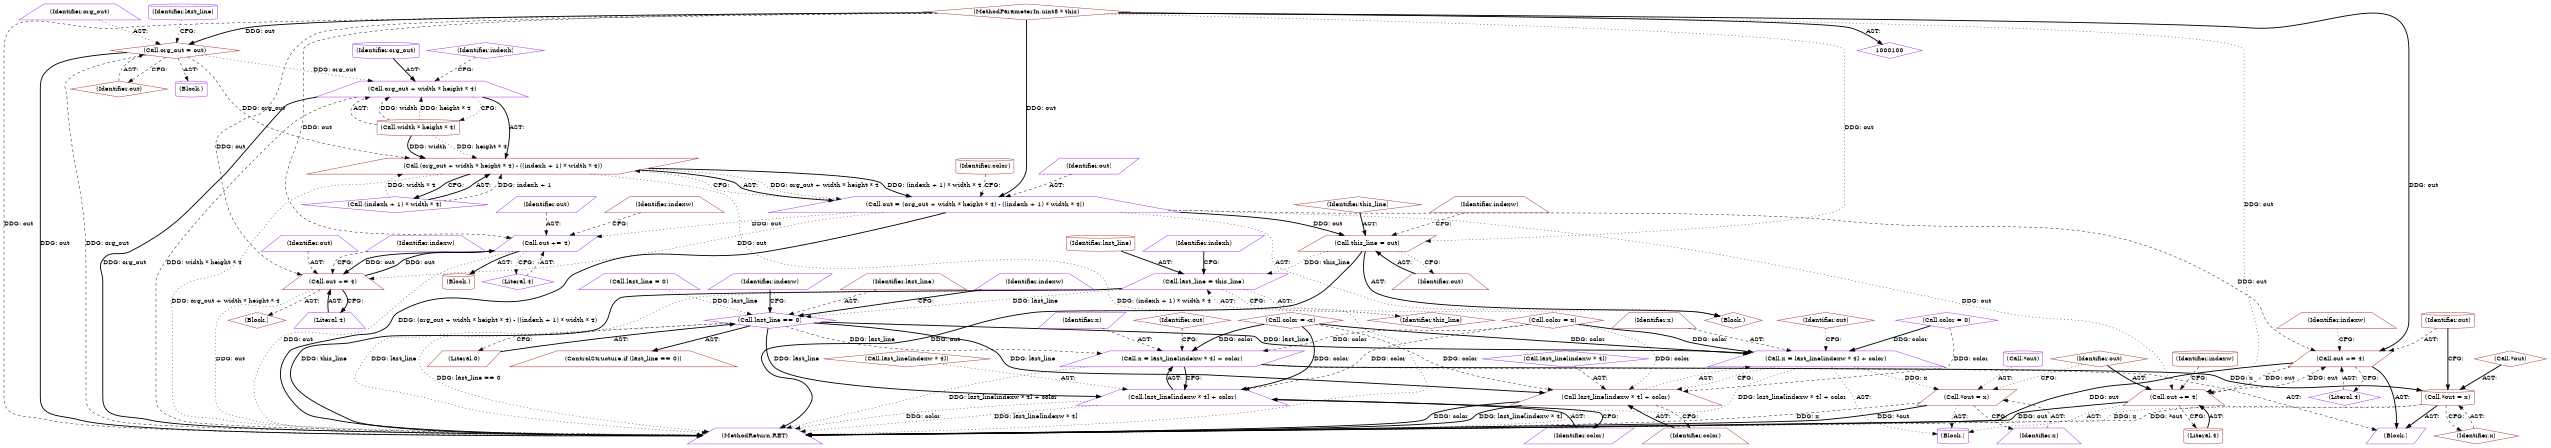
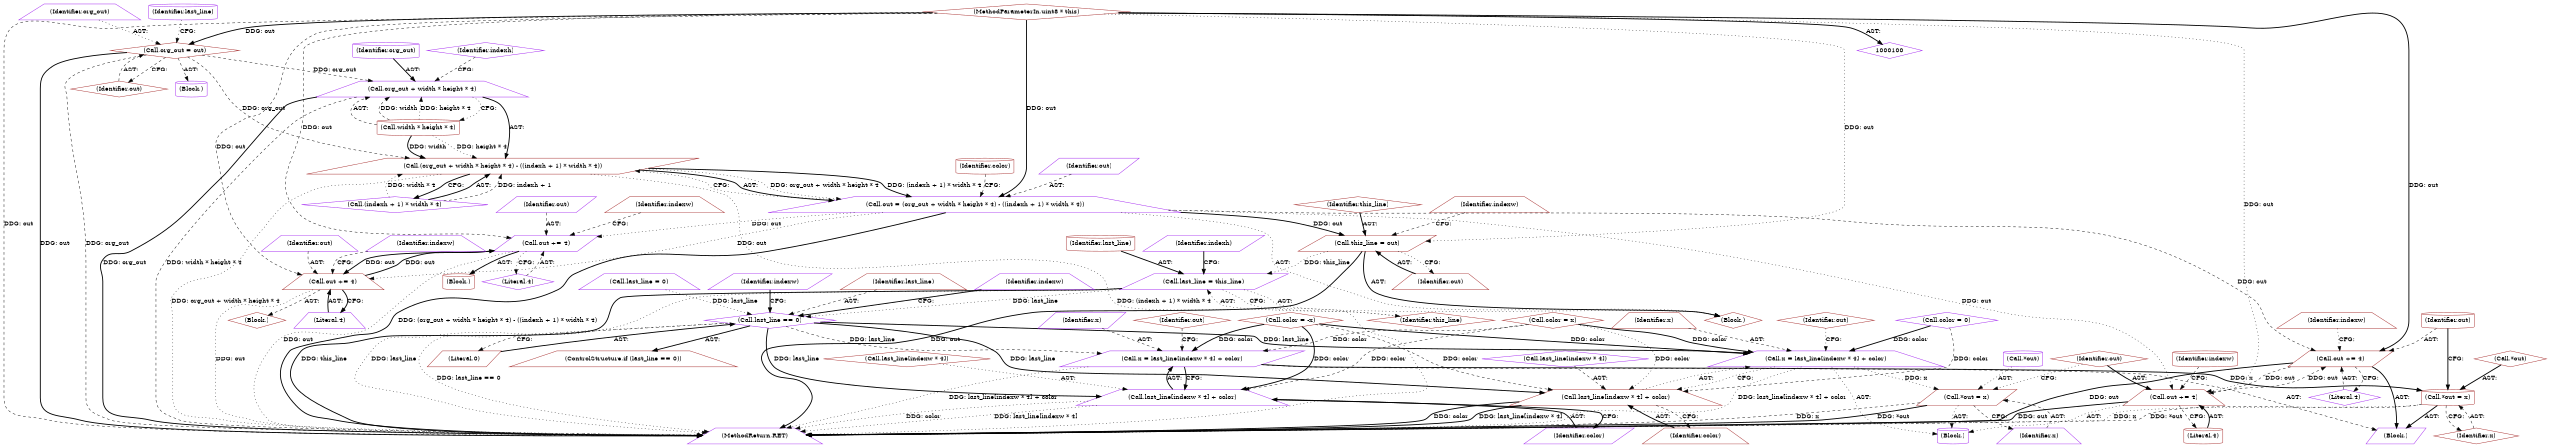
  digraph {
    node [color=brown shape=diamond]
    edge [style=bold]
    n1 [label="(Call,org_out = out)"]
    n2 [label="(Call,(org_out + width * height * 4) - ((indexh + 1) * width * 4))" shape=parallelogram]
    n3 [color=purple label="(Call,org_out + width * height * 4)" shape=trapezium]
    n4 [label="(Identifier,out)"]
    n5 [color=purple label="(Block,)" shape=cylinder]
    n6 [color=purple label="(MethodReturn,RET)" shape=trapezium]
    n7 [color=purple label="(Call,out = (org_out + width * height * 4) - ((indexh + 1) * width * 4))" shape=trapezium]
    n8 [color=purple label="(Call,(indexh + 1) * width * 4)"]
    n9 [label="(Call,width * height * 4)" shape=cylinder]
    n10 [label="(MethodParameterIn,uint8 * this)"]
    n11 [label="(Call,this_line = out)" shape=parallelogram]
    n12 [color=purple label="(Call,out += 4)" shape=parallelogram]
    n13 [label="(Call,out += 4)" shape=trapezium]
    n14 [label="(Call,out += 4)" shape=parallelogram]
    n15 [label="(Call,out += 4)" shape=trapezium]
    1000100 [color=purple]
    n17 [label="(Block,)"]
    n18 [color=purple label="(Call,last_line = this_line)" shape=parallelogram]
    n19 [label="(Identifier,out)" shape=trapezium]
    n20 [label="(Block,)" shape=cylinder]
    n21 [color=purple label="(Literal,4)"]
    n22 [label="(Block,)"]
    n23 [color=purple label="(Literal,4)" shape=trapezium]
    n24 [color=purple label="(Block,)" shape=parallelogram]
    n25 [color=purple label="(Literal,4)"]
    n26 [color=purple label="(Block,)" shape=cylinder]
    n27 [label="(Literal,4)" shape=cylinder]
    n28 [color=purple label="(Call,last_line == 0)"]
    n29 [label="(Identifier,this_line)"]
    n30 [color=purple label="(Call,x = last_line[indexw * 4] + color)" shape=parallelogram]
    n31 [color=purple label="(Call,last_line[indexw * 4] + color)" shape=trapezium]
    n32 [color=purple label="(Call,x = last_line[indexw * 4] + color)" shape=trapezium]
    n33 [label="(Call,last_line[indexw * 4] + color)" shape=trapezium]
    n34 [label="(Literal,0)" shape=parallelogram]
    n35 [label="(ControlStructure,if (last_line == 0))" shape=trapezium]
    n36 [label="(Call,*out = x)" shape=cylinder]
    n37 [color=purple label="(Identifier,color)" shape=parallelogram]
    n38 [label="(Call,*out = x)" shape=parallelogram]
    n39 [label="(Identifier,color)" shape=trapezium]
    n40 [label="(Identifier,x)"]
    n41 [color=purple label="(Identifier,x)" shape=trapezium]
    n42 [label="(Call,*out)"]
    n43 [color=purple label="(Call,color = 0)"]
    n44 [color=purple label="(Identifier,org_out)" shape=cylinder]
    n45 [color=purple label="(Identifier,x)" shape=parallelogram]
    n46 [label="(Identifier,out)"]
    n47 [color=purple label="(Call,last_line = 0)" shape=trapezium]
    n48 [label="(Identifier,indexw)" shape=trapezium]
    n49 [label="(Call,last_line[indexw * 4])"]
    n50 [label="(Call,color = x)"]
    n51 [color=purple label="(Identifier,indexw)" shape=parallelogram]
    n52 [label="(Identifier,indexw)" shape=cylinder]
    n53 [label="(Identifier,this_line)"]
    n54 [label="(Identifier,indexw)" shape=trapezium]
    n55 [label="(Identifier,last_line)" shape=cylinder]
    n56 [label="(Identifier,out)"]
    n57 [color=purple label="(Identifier,org_out)" shape=trapezium]
    n58 [label="(Identifier,indexw)" shape=trapezium]
    n59 [color=purple label="(Call,last_line[indexw * 4])"]
    n60 [color=purple label="(Identifier,out)" shape=trapezium]
    n61 [label="(Identifier,last_line)" shape=trapezium]
    n62 [color=purple label="(Call,*out)" shape=cylinder]
    n63 [color=purple label="(Identifier,indexh)"]
    n64 [color=purple label="(Identifier,indexh)" shape=parallelogram]
    n65 [color=purple label="(Identifier,indexw)" shape=trapezium]
    n66 [color=purple label="(Identifier,out)" shape=parallelogram]
    n67 [label="(Identifier,x)" shape=trapezium]
    n68 [color=purple label="(Identifier,last_line)" shape=cylinder]
    n69 [label="(Identifier,out)" shape=cylinder]
    n70 [label="(Identifier,color)" shape=cylinder]
    n71 [label="(Call,color = -x)"]
    n72 [color=purple label="(Identifier,out)" shape=parallelogram]
    n73 [color=purple label="(Identifier,indexw)" shape=trapezium]
    n74 [label="(Identifier,out)"]
    n1 -> n2 [label="DDG: org_out" style=dashed]
-   n1 -> n3 [label="DDG: org_out" style=dotted]
+   n1 -> n3 [label="DDG: org_out" style=dashed]
    n1 -> n4 [label="CFG: " style=dashed]
    n1 -> n5 [label="AST: " style=dashed]
    n1 -> n6 [label="DDG: out"]
    n1 -> n6 [label="DDG: org_out" style=dashed]
    n2 -> n6 [label="DDG: org_out + width * height * 4" style=dotted]
    n2 -> n6 [label="DDG: (indexh + 1) * width * 4" style=dotted]
    n2 -> n7 [label="AST: "]
    n2 -> n7 [label="DDG: org_out + width * height * 4" style=dotted]
    n2 -> n7 [label="DDG: (indexh + 1) * width * 4"]
    n2 -> n8 [label="CFG: "]
    n3 -> n2 [label="AST: "]
    n3 -> n6 [label="DDG: org_out"]
    n3 -> n6 [label="DDG: width * height * 4" style=dashed]
    n3 -> n9 [label="CFG: " style=dotted]
    n4 -> n1 [label="AST: " style=dashed]
    n7 -> n2 [label="CFG: " style=dotted]
    n7 -> n6 [label="DDG: (org_out + width * height * 4) - ((indexh + 1) * width * 4)"]
    n7 -> n11 [label="DDG: out"]
    n7 -> n12 [label="DDG: out" style=dotted]
    n7 -> n13 [label="DDG: out" style=dotted]
    n7 -> n14 [label="DDG: out" style=dashed]
    n7 -> n15 [label="DDG: out" style=dotted]
    n7 -> n17 [label="AST: " style=dotted]
    n8 -> n2 [label="AST: "]
    n8 -> n2 [label="DDG: indexh + 1" style=dashed]
    n8 -> n2 [label="DDG: width * 4" style=dotted]
    n9 -> n2 [label="DDG: width"]
    n9 -> n2 [label="DDG: height * 4" style=dotted]
    n9 -> n3 [label="AST: " style=dashed]
    n9 -> n3 [label="DDG: width" style=dashed]
    n9 -> n3 [label="DDG: height * 4" style=dotted]
    n10 -> n1 [label="DDG: out"]
    n10 -> n6 [label="DDG: out" style=dashed]
    n10 -> n7 [label="DDG: out"]
    n10 -> n11 [label="DDG: out" style=dotted]
    n10 -> n12 [label="DDG: out" style=dashed]
    n10 -> n13 [label="DDG: out" style=dashed]
    n10 -> n14 [label="DDG: out"]
    n10 -> n15 [label="DDG: out" style=dotted]
    n10 -> 1000100 [label="AST: "]
    n11 -> n6 [label="DDG: out"]
    n11 -> n17 [label="AST: "]
    n11 -> n18 [label="DDG: this_line" style=dotted]
    n11 -> n19 [label="CFG: " style=dotted]
    n12 -> n6 [label="DDG: out" style=dotted]
    n12 -> n13 [label="DDG: out"]
    n12 -> n20 [label="AST: "]
    n12 -> n21 [label="CFG: " style=dotted]
    n13 -> n6 [label="DDG: out" style=dotted]
    n13 -> n12 [label="DDG: out"]
    n13 -> n22 [label="AST: " style=dashed]
    n13 -> n23 [label="CFG: "]
    n14 -> n6 [label="DDG: out"]
    n14 -> n15 [label="DDG: out" style=dashed]
    n14 -> n24 [label="AST: "]
    n14 -> n25 [label="CFG: " style=dashed]
    n15 -> n6 [label="DDG: out"]
    n15 -> n14 [label="DDG: out" style=dashed]
    n15 -> n26 [label="AST: " style=dotted]
    n15 -> n27 [label="CFG: " style=dashed]
    n18 -> n6 [label="DDG: this_line"]
    n18 -> n6 [label="DDG: last_line" style=dotted]
    n18 -> n17 [label="AST: " style=dotted]
    n18 -> n28 [label="DDG: last_line" style=dotted]
    n18 -> n29 [label="CFG: " style=dotted]
    n19 -> n11 [label="AST: "]
    n21 -> n12 [label="AST: " style=dashed]
    n23 -> n13 [label="AST: "]
    n25 -> n14 [label="AST: " style=dashed]
    n27 -> n15 [label="AST: "]
    n28 -> n6 [label="DDG: last_line == 0" style=dotted]
    n28 -> n30 [label="DDG: last_line" style=dashed]
    n28 -> n31 [label="DDG: last_line"]
    n28 -> n32 [label="DDG: last_line"]
    n28 -> n33 [label="DDG: last_line"]
    n28 -> n34 [label="CFG: " style=dashed]
    n28 -> n35 [label="AST: "]
    n29 -> n18 [label="AST: " style=dotted]
    n30 -> n6 [label="DDG: last_line[indexw * 4] + color" style=dotted]
    n30 -> n24 [label="AST: " style=dashed]
    n30 -> n31 [label="CFG: "]
    n30 -> n36 [label="DDG: x"]
    n31 -> n6 [label="DDG: last_line[indexw * 4]" style=dotted]
    n31 -> n6 [label="DDG: color" style=dotted]
    n31 -> n30 [label="AST: "]
    n31 -> n37 [label="CFG: "]
    n32 -> n6 [label="DDG: last_line[indexw * 4] + color" style=dotted]
    n32 -> n26 [label="AST: " style=dotted]
    n32 -> n33 [label="CFG: " style=dotted]
    n32 -> n38 [label="DDG: x" style=dotted]
    n33 -> n6 [label="DDG: color"]
    n33 -> n6 [label="DDG: last_line[indexw * 4]"]
    n33 -> n32 [label="AST: " style=dotted]
    n33 -> n39 [label="CFG: " style=dashed]
    n34 -> n28 [label="AST: "]
    n36 -> n6 [label="DDG: x" style=dotted]
    n36 -> n6 [label="DDG: *out" style=dashed]
    n36 -> n24 [label="AST: "]
    n36 -> n40 [label="CFG: " style=dashed]
    n37 -> n31 [label="AST: "]
    n38 -> n6 [label="DDG: x" style=dashed]
    n38 -> n6 [label="DDG: *out"]
    n38 -> n26 [label="AST: " style=dotted]
    n38 -> n41 [label="CFG: " style=dashed]
    n39 -> n33 [label="AST: "]
    n40 -> n36 [label="AST: " style=dashed]
    n41 -> n38 [label="AST: " style=dashed]
    n42 -> n36 [label="AST: "]
    n43 -> n32 [label="DDG: color"]
    n43 -> n33 [label="DDG: color" style=dashed]
    n44 -> n3 [label="AST: "]
    n45 -> n30 [label="AST: " style=dashed]
    n46 -> n30 [label="CFG: " style=dashed]
    n47 -> n28 [label="DDG: last_line" style=dotted]
    n48 -> n14 [label="CFG: " style=dotted]
    n49 -> n31 [label="AST: " style=dotted]
    n50 -> n30 [label="DDG: color" style=dashed]
    n50 -> n31 [label="DDG: color" style=dashed]
    n50 -> n32 [label="DDG: color"]
    n50 -> n33 [label="DDG: color" style=dotted]
    n51 -> n28 [label="CFG: "]
    n52 -> n15 [label="CFG: " style=dashed]
    n53 -> n11 [label="AST: "]
    n54 -> n11 [label="CFG: " style=dashed]
    n55 -> n18 [label="AST: "]
    n56 -> n32 [label="CFG: " style=dotted]
    n57 -> n1 [label="AST: " style=dotted]
    n58 -> n12 [label="CFG: " style=dashed]
    n59 -> n33 [label="AST: " style=dashed]
    n60 -> n13 [label="AST: " style=dashed]
    n61 -> n28 [label="AST: " style=dashed]
    n62 -> n38 [label="AST: " style=dotted]
    n63 -> n3 [label="CFG: " style=dashed]
    n64 -> n18 [label="CFG: "]
    n65 -> n13 [label="CFG: " style=dashed]
    n66 -> n7 [label="AST: " style=dashed]
    n67 -> n32 [label="AST: " style=dashed]
    n68 -> n1 [label="CFG: " style=dotted]
    n69 -> n14 [label="AST: " style=dashed]
    n69 -> n36 [label="CFG: "]
    n70 -> n7 [label="CFG: " style=dashed]
    n71 -> n30 [label="DDG: color"]
    n71 -> n31 [label="DDG: color"]
    n71 -> n32 [label="DDG: color"]
    n71 -> n33 [label="DDG: color" style=dashed]
    n72 -> n12 [label="AST: " style=dashed]
    n73 -> n28 [label="CFG: "]
    n74 -> n15 [label="AST: "]
    n74 -> n38 [label="CFG: " style=dotted]
  }
